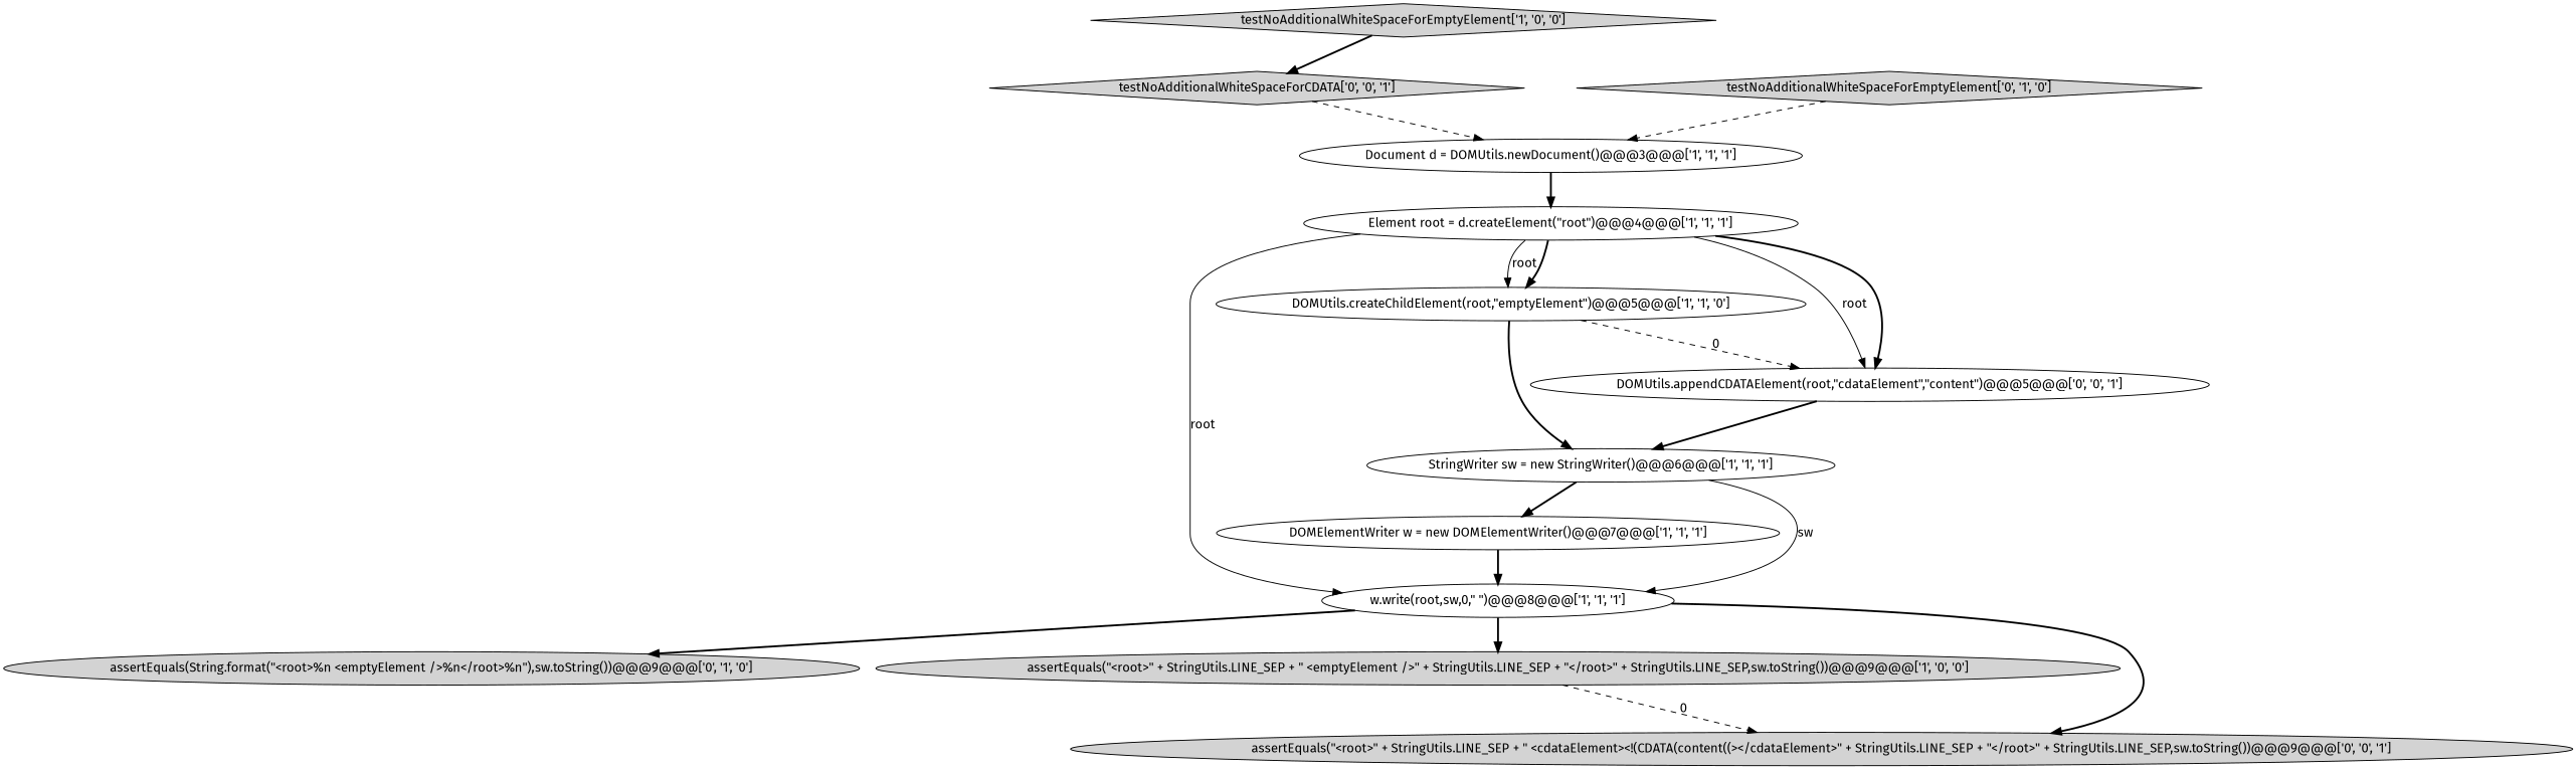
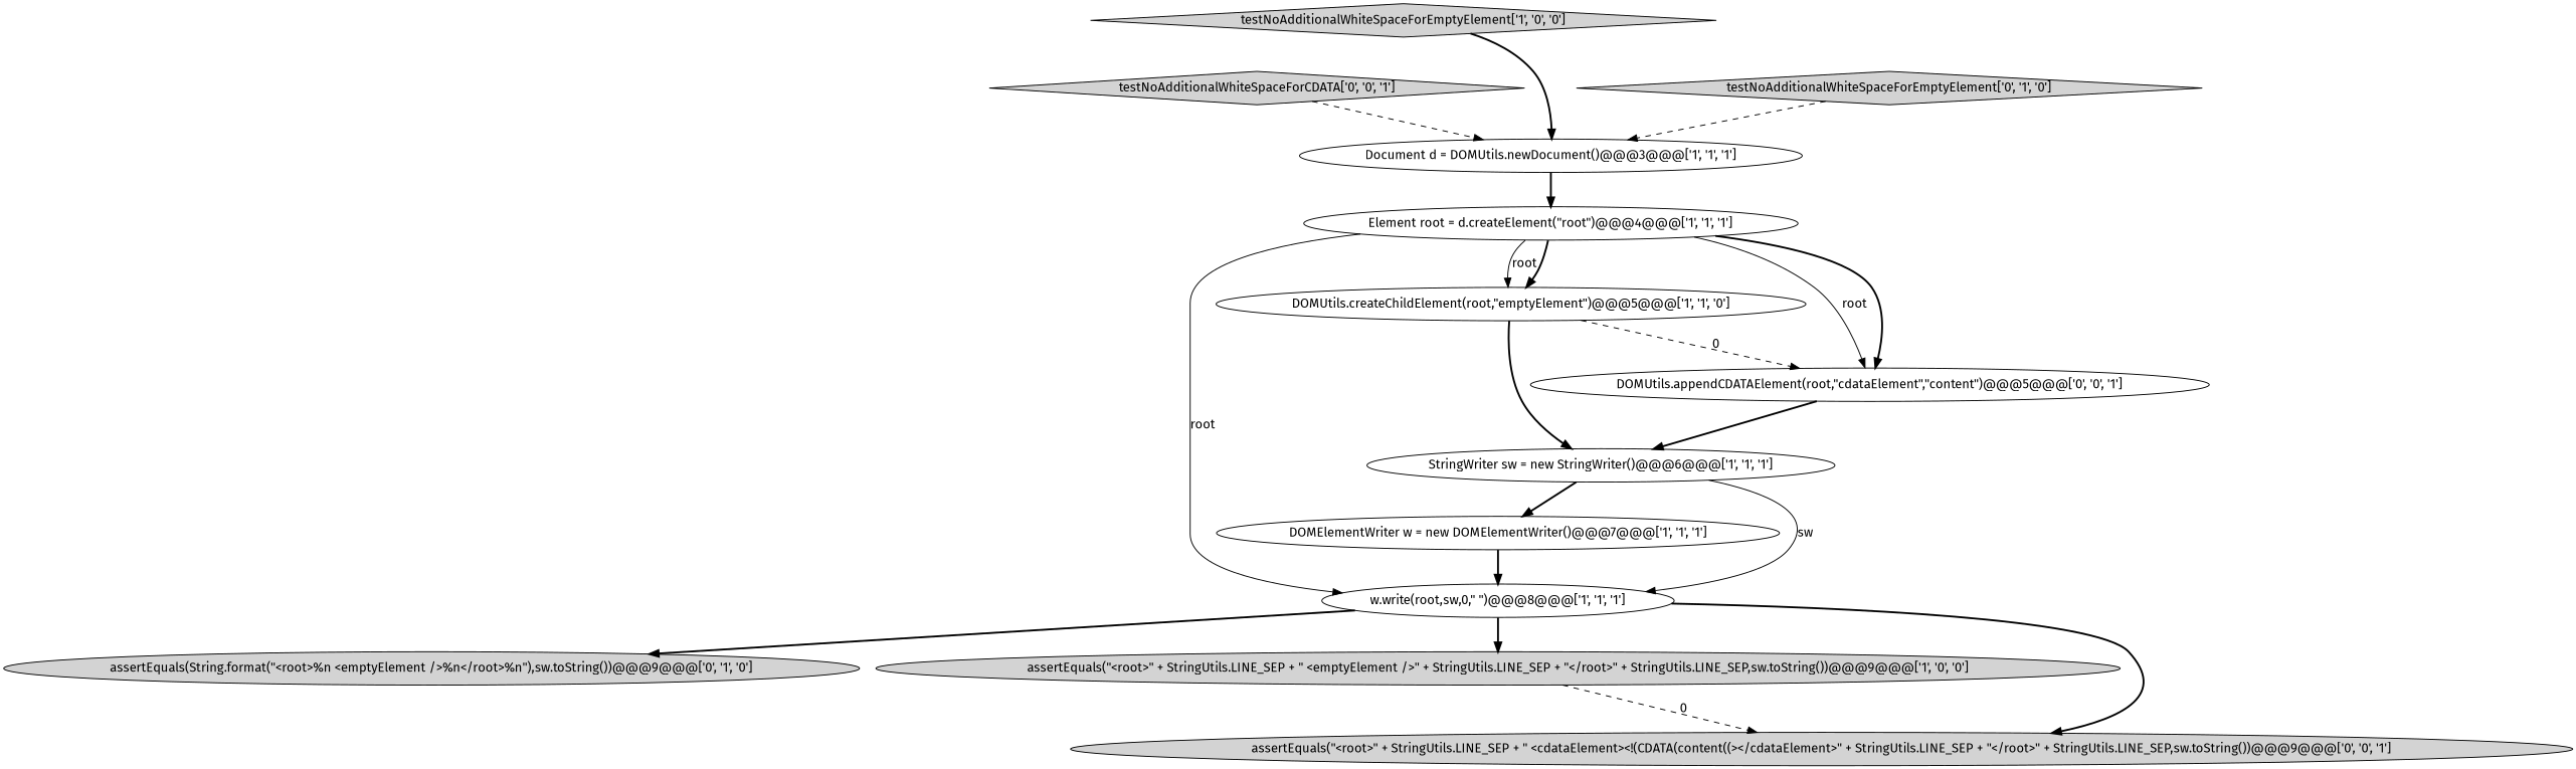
  digraph {
    fontname="Fira Sans"
    node [fillcolor=white fontname="Fira Sans" shape=ellipse style=filled]
    edge [fontname="Fira Sans" style=bold]
    n1 [fillcolor=lightgray label="testNoAdditionalWhiteSpaceForCDATA['0', '0', '1']" shape=diamond]
    n2 [label="Document d = DOMUtils.newDocument()@@@3@@@['1', '1', '1']"]
    n3 [label="Element root = d.createElement(\"root\")@@@4@@@['1', '1', '1']"]
    n4 [label="DOMElementWriter w = new DOMElementWriter()@@@7@@@['1', '1', '1']"]
    n5 [label="w.write(root,sw,0,\" \")@@@8@@@['1', '1', '1']"]
    n6 [fillcolor=lightgray label="assertEquals(String.format(\"<root>%n <emptyElement />%n</root>%n\"),sw.toString())@@@9@@@['0', '1', '0']"]
    n7 [fillcolor=lightgray label="assertEquals(\"<root>\" + StringUtils.LINE_SEP + \" <emptyElement />\" + StringUtils.LINE_SEP + \"</root>\" + StringUtils.LINE_SEP,sw.toString())@@@9@@@['1', '0', '0']"]
    n8 [fillcolor=lightgray label="assertEquals(\"<root>\" + StringUtils.LINE_SEP + \" <cdataElement><!(CDATA(content((></cdataElement>\" + StringUtils.LINE_SEP + \"</root>\" + StringUtils.LINE_SEP,sw.toString())@@@9@@@['0', '0', '1']"]
    n9 [label="StringWriter sw = new StringWriter()@@@6@@@['1', '1', '1']"]
    n10 [label="DOMUtils.createChildElement(root,\"emptyElement\")@@@5@@@['1', '1', '0']"]
    n11 [label="DOMUtils.appendCDATAElement(root,\"cdataElement\",\"content\")@@@5@@@['0', '0', '1']"]
    n12 [fillcolor=lightgray label="testNoAdditionalWhiteSpaceForEmptyElement['1', '0', '0']" shape=diamond]
    n13 [fillcolor=lightgray label="testNoAdditionalWhiteSpaceForEmptyElement['0', '1', '0']" shape=diamond]
    n1 -> n2 [style=dashed]
    n2 -> n3
    n3 -> n5 [label=root style=solid]
    n3 -> n10 [label=root style=solid]
    n3 -> n10
    n3 -> n11 [label=root style=solid]
    n3 -> n11
    n4 -> n5
    n5 -> n6
    n5 -> n7
    n5 -> n8
    n7 -> n8 [label=0 style=dashed]
    n9 -> n4
    n9 -> n5 [label=sw style=solid]
    n10 -> n9
    n10 -> n11 [label=0 style=dashed]
    n11 -> n9
-   n12 -> n1
+   n12 -> n2
    n13 -> n2 [style=dashed]
  }
